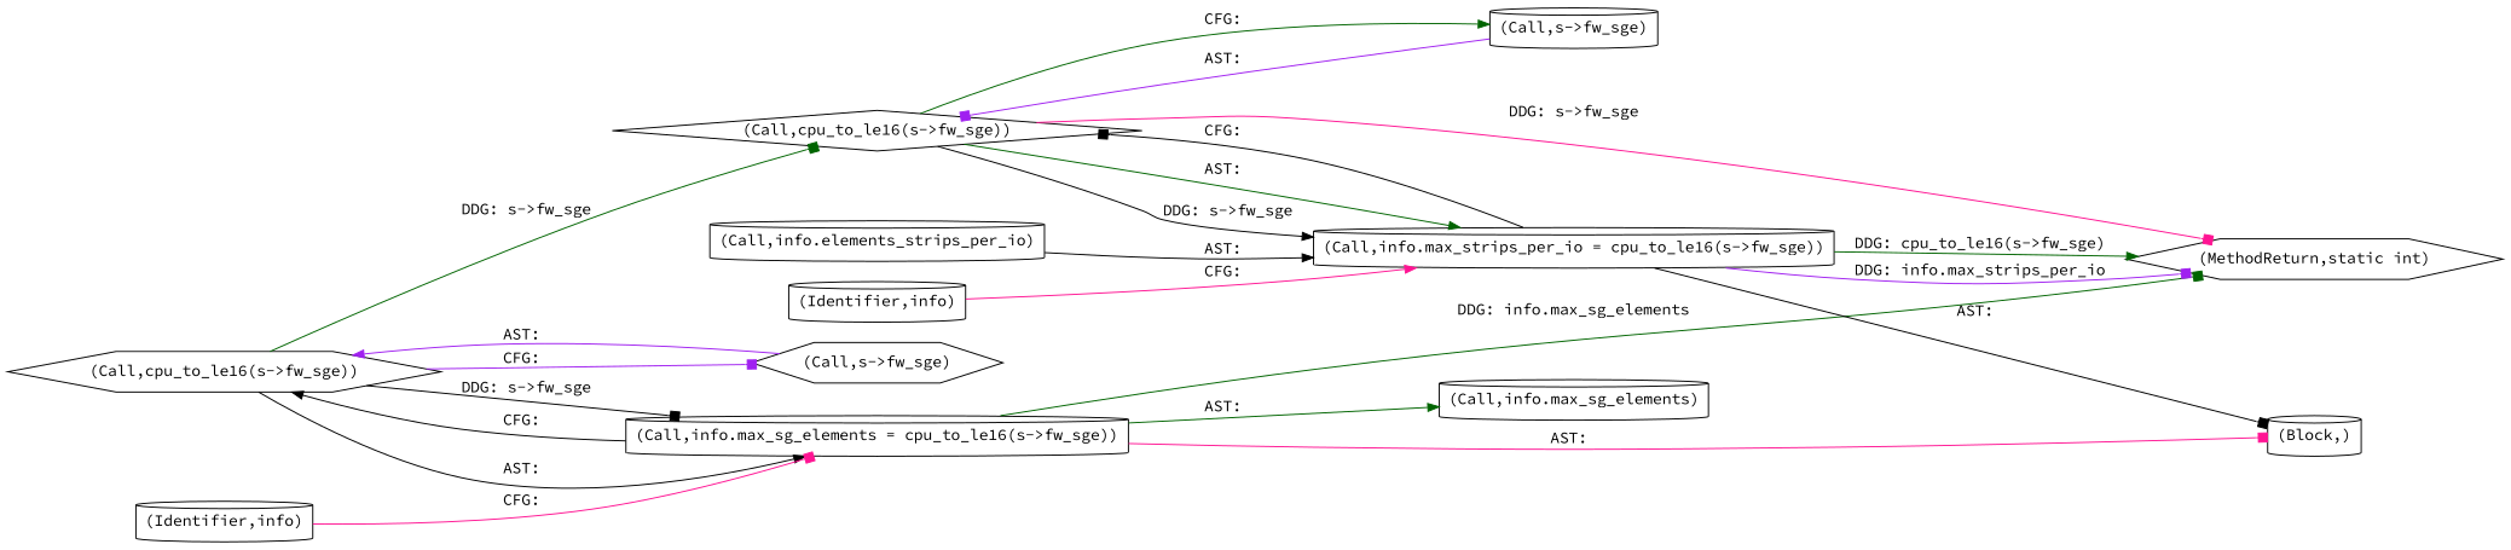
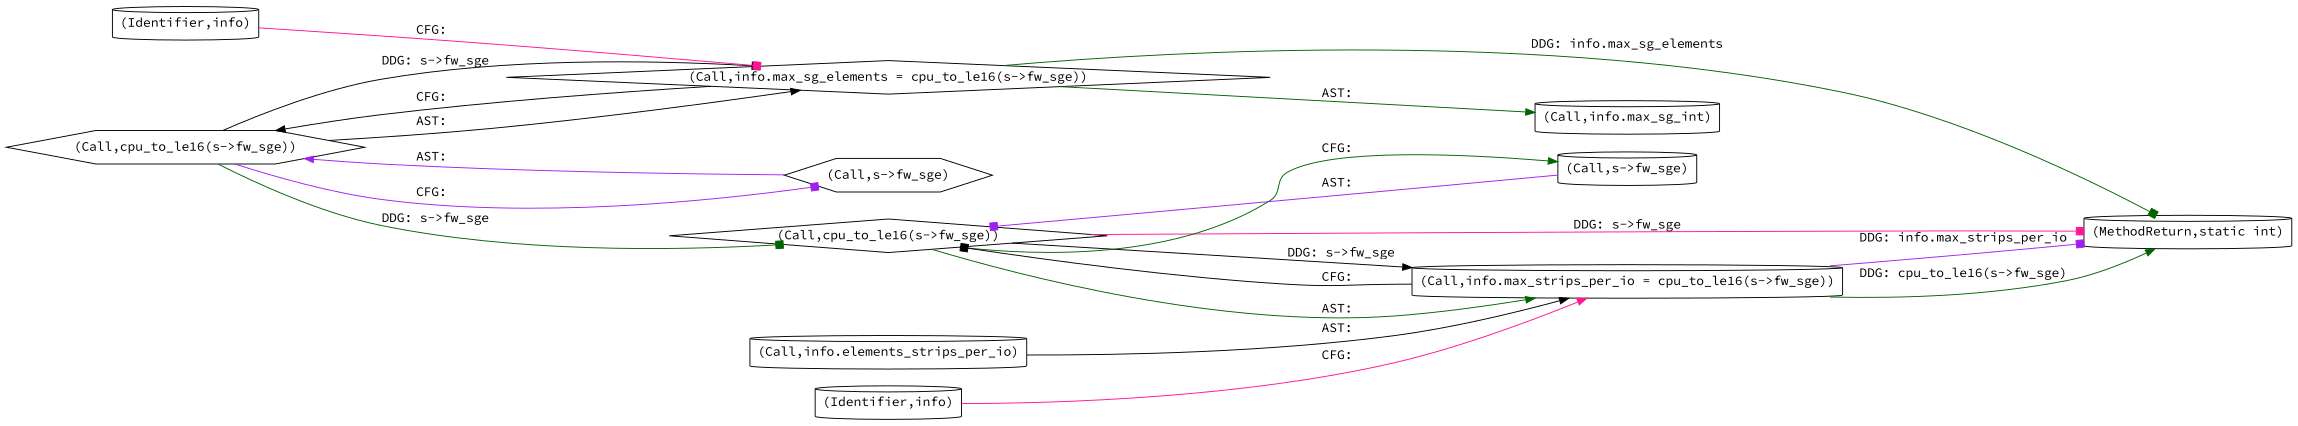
  digraph {
    fontname="Source Code Pro"
    rankdir=LR
    node [fontname="Source Code Pro" shape=cylinder]
    edge [arrowhead=box color=black fontname="Source Code Pro"]
    n1 [label="(Call,cpu_to_le16(s->fw_sge))" shape=hexagon]
-   n2 [label="(Call,info.max_sg_elements = cpu_to_le16(s->fw_sge))"]
+   n2 [label="(Call,info.max_sg_elements = cpu_to_le16(s->fw_sge))" shape=diamond]
    n3 [label="(Call,cpu_to_le16(s->fw_sge))" shape=diamond]
    n4 [label="(Call,s->fw_sge)" shape=hexagon]
-   n5 [label="(MethodReturn,static int)" shape=hexagon]
-   n6 [label="(Block,)"]
-   n7 [label="(Call,info.max_sg_elements)"]
+   n5 [label="(MethodReturn,static int)"]
+   n7 [label="(Call,info.max_sg_int)"]
    n8 [label="(Call,info.max_strips_per_io = cpu_to_le16(s->fw_sge))"]
    n9 [label="(Call,s->fw_sge)"]
    n10 [label="(Identifier,info)"]
    n11 [label="(Call,info.elements_strips_per_io)"]
    n12 [label="(Identifier,info)"]
    n1 -> n2 [arrowhead=normal label="AST: "]
    n1 -> n2 [label="DDG: s->fw_sge"]
    n1 -> n3 [color=darkgreen label="DDG: s->fw_sge"]
    n1 -> n4 [color=purple label="CFG: "]
    n2 -> n1 [arrowhead=normal label="CFG: "]
    n2 -> n5 [color=darkgreen label="DDG: info.max_sg_elements"]
-   n2 -> n6 [color=deeppink label="AST: "]
    n2 -> n7 [arrowhead=normal color=darkgreen label="AST: "]
    n3 -> n5 [color=deeppink label="DDG: s->fw_sge"]
    n3 -> n8 [arrowhead=normal color=darkgreen label="AST: "]
    n3 -> n8 [arrowhead=normal label="DDG: s->fw_sge"]
    n3 -> n9 [arrowhead=normal color=darkgreen label="CFG: "]
    n4 -> n1 [arrowhead=normal color=purple label="AST: "]
    n8 -> n3 [label="CFG: "]
    n8 -> n5 [color=purple label="DDG: info.max_strips_per_io"]
    n8 -> n5 [arrowhead=normal color=darkgreen label="DDG: cpu_to_le16(s->fw_sge)"]
-   n8 -> n6 [label="AST: "]
    n9 -> n3 [color=purple label="AST: "]
    n10 -> n2 [color=deeppink label="CFG: "]
    n11 -> n8 [arrowhead=normal label="AST: "]
    n12 -> n8 [arrowhead=normal color=deeppink label="CFG: "]
  }
